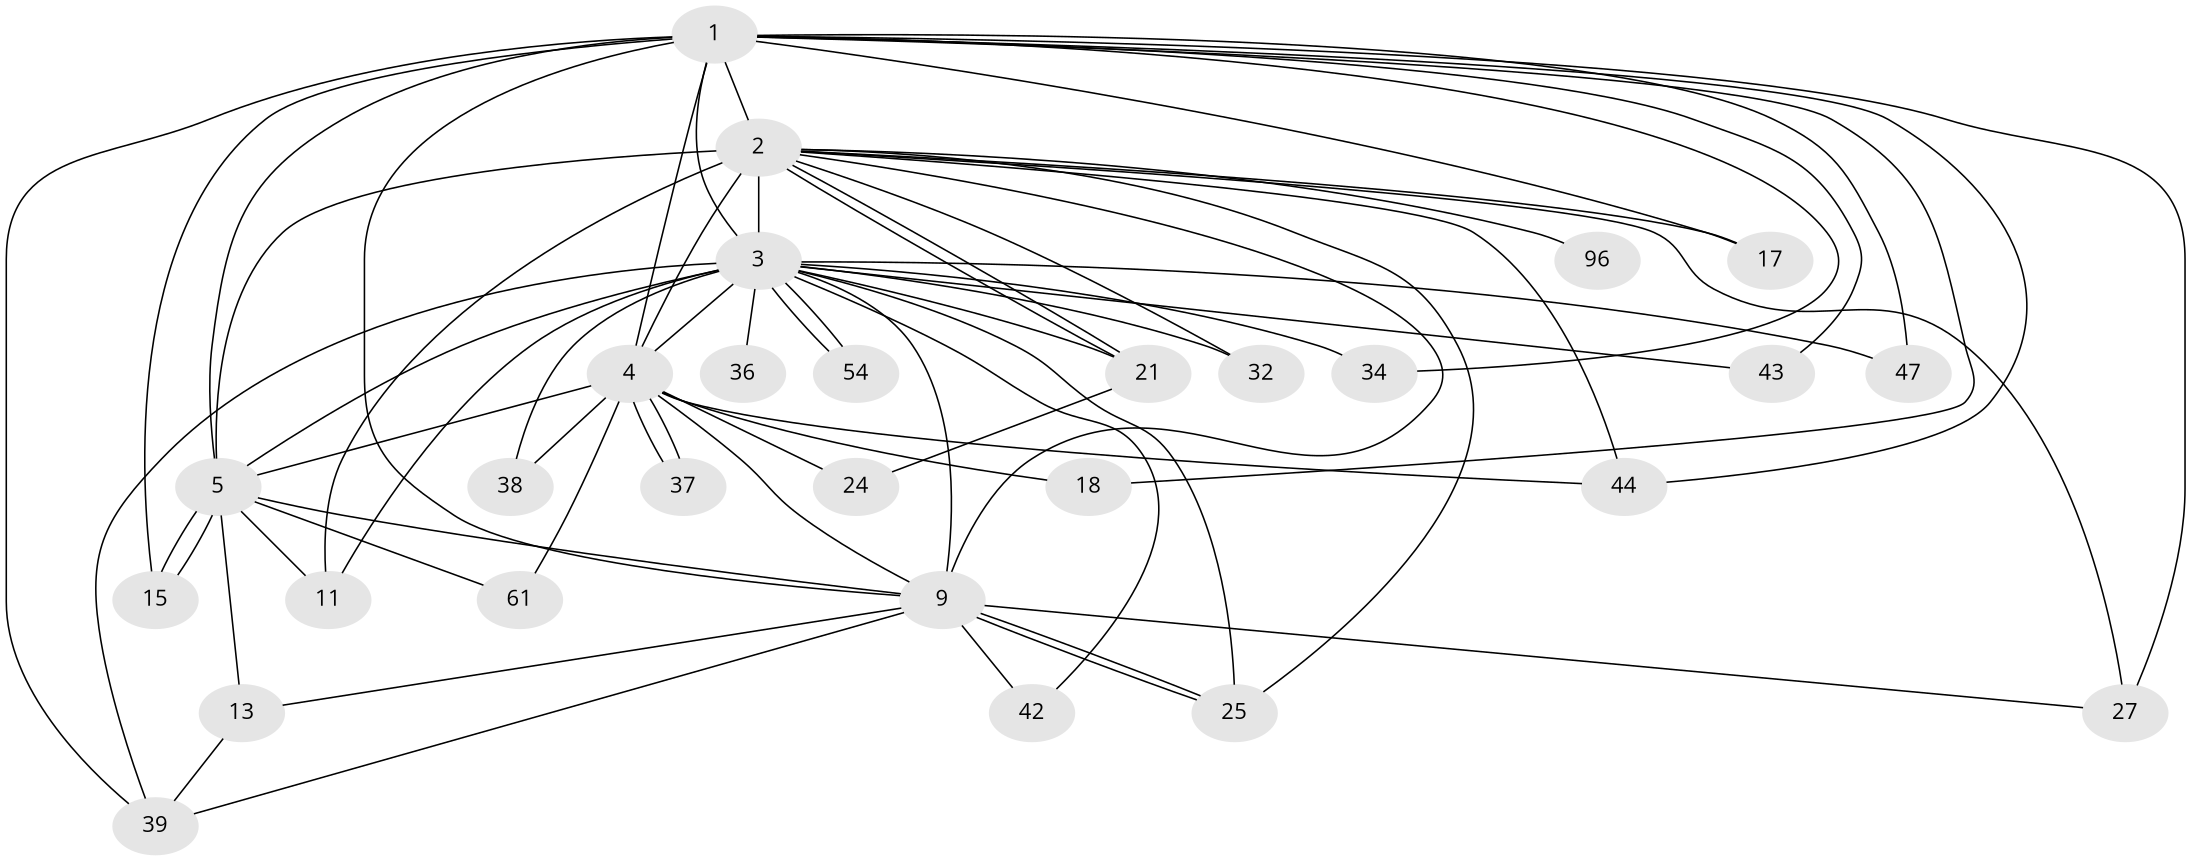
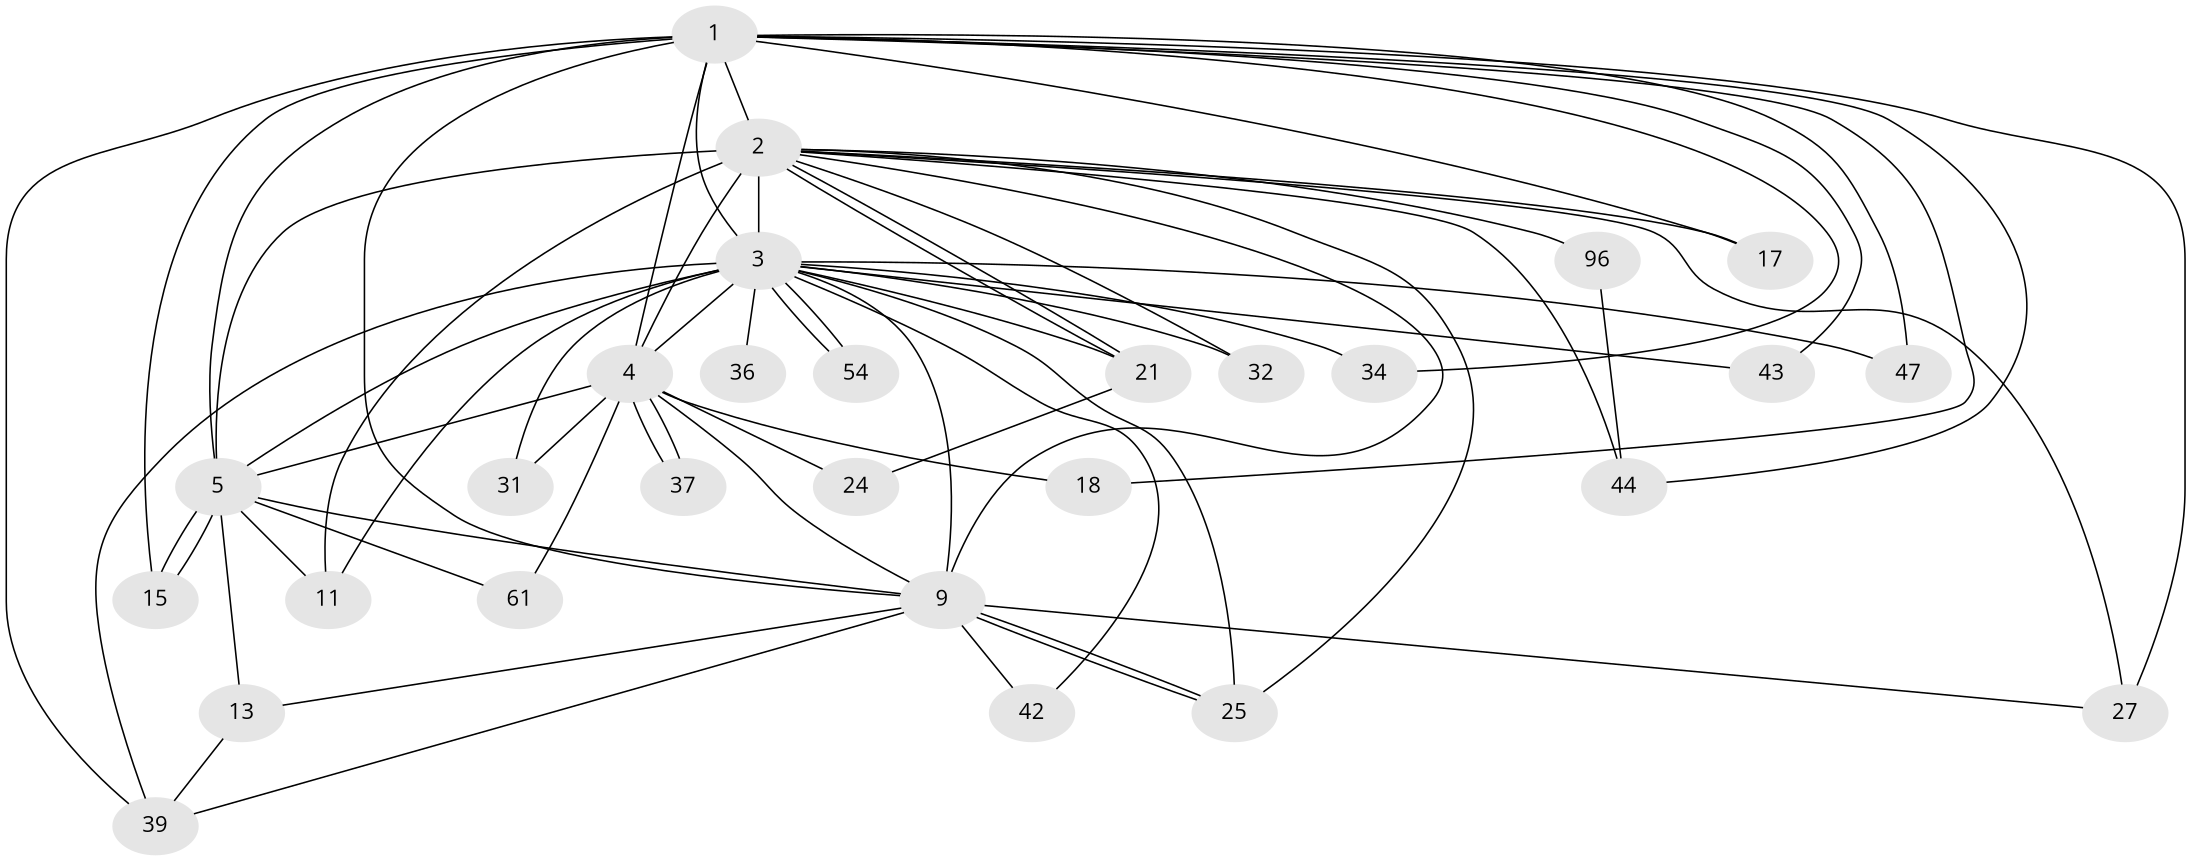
  graph {
    fontname="Open Sans"
    node [color=gray90 fontname="Open Sans" style=filled]
    edge [fontname="Open Sans"]
    1 [super="+31"]
    2 [super="+56+8+12+26+30"]
    3 [super="+28+7"]
    4 [super="+6"]
    5 [super="+10"]
    9
    n7 [label=34]
    15 [super="+52"]
    17
    18
    27
    39 [super="+51+48"]
    43
    44 [super="+49"]
    47
    11 [super="+40"]
    n17 [label=96]
    21
    25 [super="+50+33"]
    32
    36
-   38
+   38 [label=31]
    42
    54
    24
    37 [super="+46"]
    n27 [label=61]
    13
    1 -- 2 [weight=3]
    1 -- 3 [weight=3]
    1 -- 4 [weight=2]
    1 -- 5 [weight=2]
    1 -- 9
    1 -- n7
    1 -- 15
    1 -- 17
    1 -- 18
    1 -- 27
    1 -- 39
    1 -- 43
    1 -- 44
    1 -- 47
    2 -- 3 [weight=8]
    2 -- 4 [weight=6]
    2 -- 5 [weight=4]
    2 -- 9 [weight=2]
    2 -- 17
    2 -- 27
    2 -- 44
    2 -- 11 [weight=2]
    2 -- n17
    2 -- 21
    2 -- 21
    2 -- 25 [weight=2]
    2 -- 32
    3 -- 4 [weight=5]
    3 -- 5 [weight=4]
    3 -- 9 [weight=2]
    3 -- n7
    3 -- 39
    3 -- 43
    3 -- 47
    3 -- 11
    3 -- 21
    3 -- 25
    3 -- 32
    3 -- 36 [weight=2]
    3 -- 38
    3 -- 42
    3 -- 54
    3 -- 54
    4 -- 5 [weight=4]
    4 -- 9 [weight=2]
    4 -- 18
-   4 -- 44
+   n17 -- 44
    4 -- 38
    4 -- 24
    4 -- 37 [weight=2]
    4 -- 37
    4 -- n27
    5 -- 9 [weight=2]
    5 -- 15
    5 -- 15
    5 -- 11
    5 -- n27
    5 -- 13
    9 -- 27
    9 -- 39
    9 -- 25
    9 -- 25
    9 -- 42
    9 -- 13
    21 -- 24
    13 -- 39
  }
